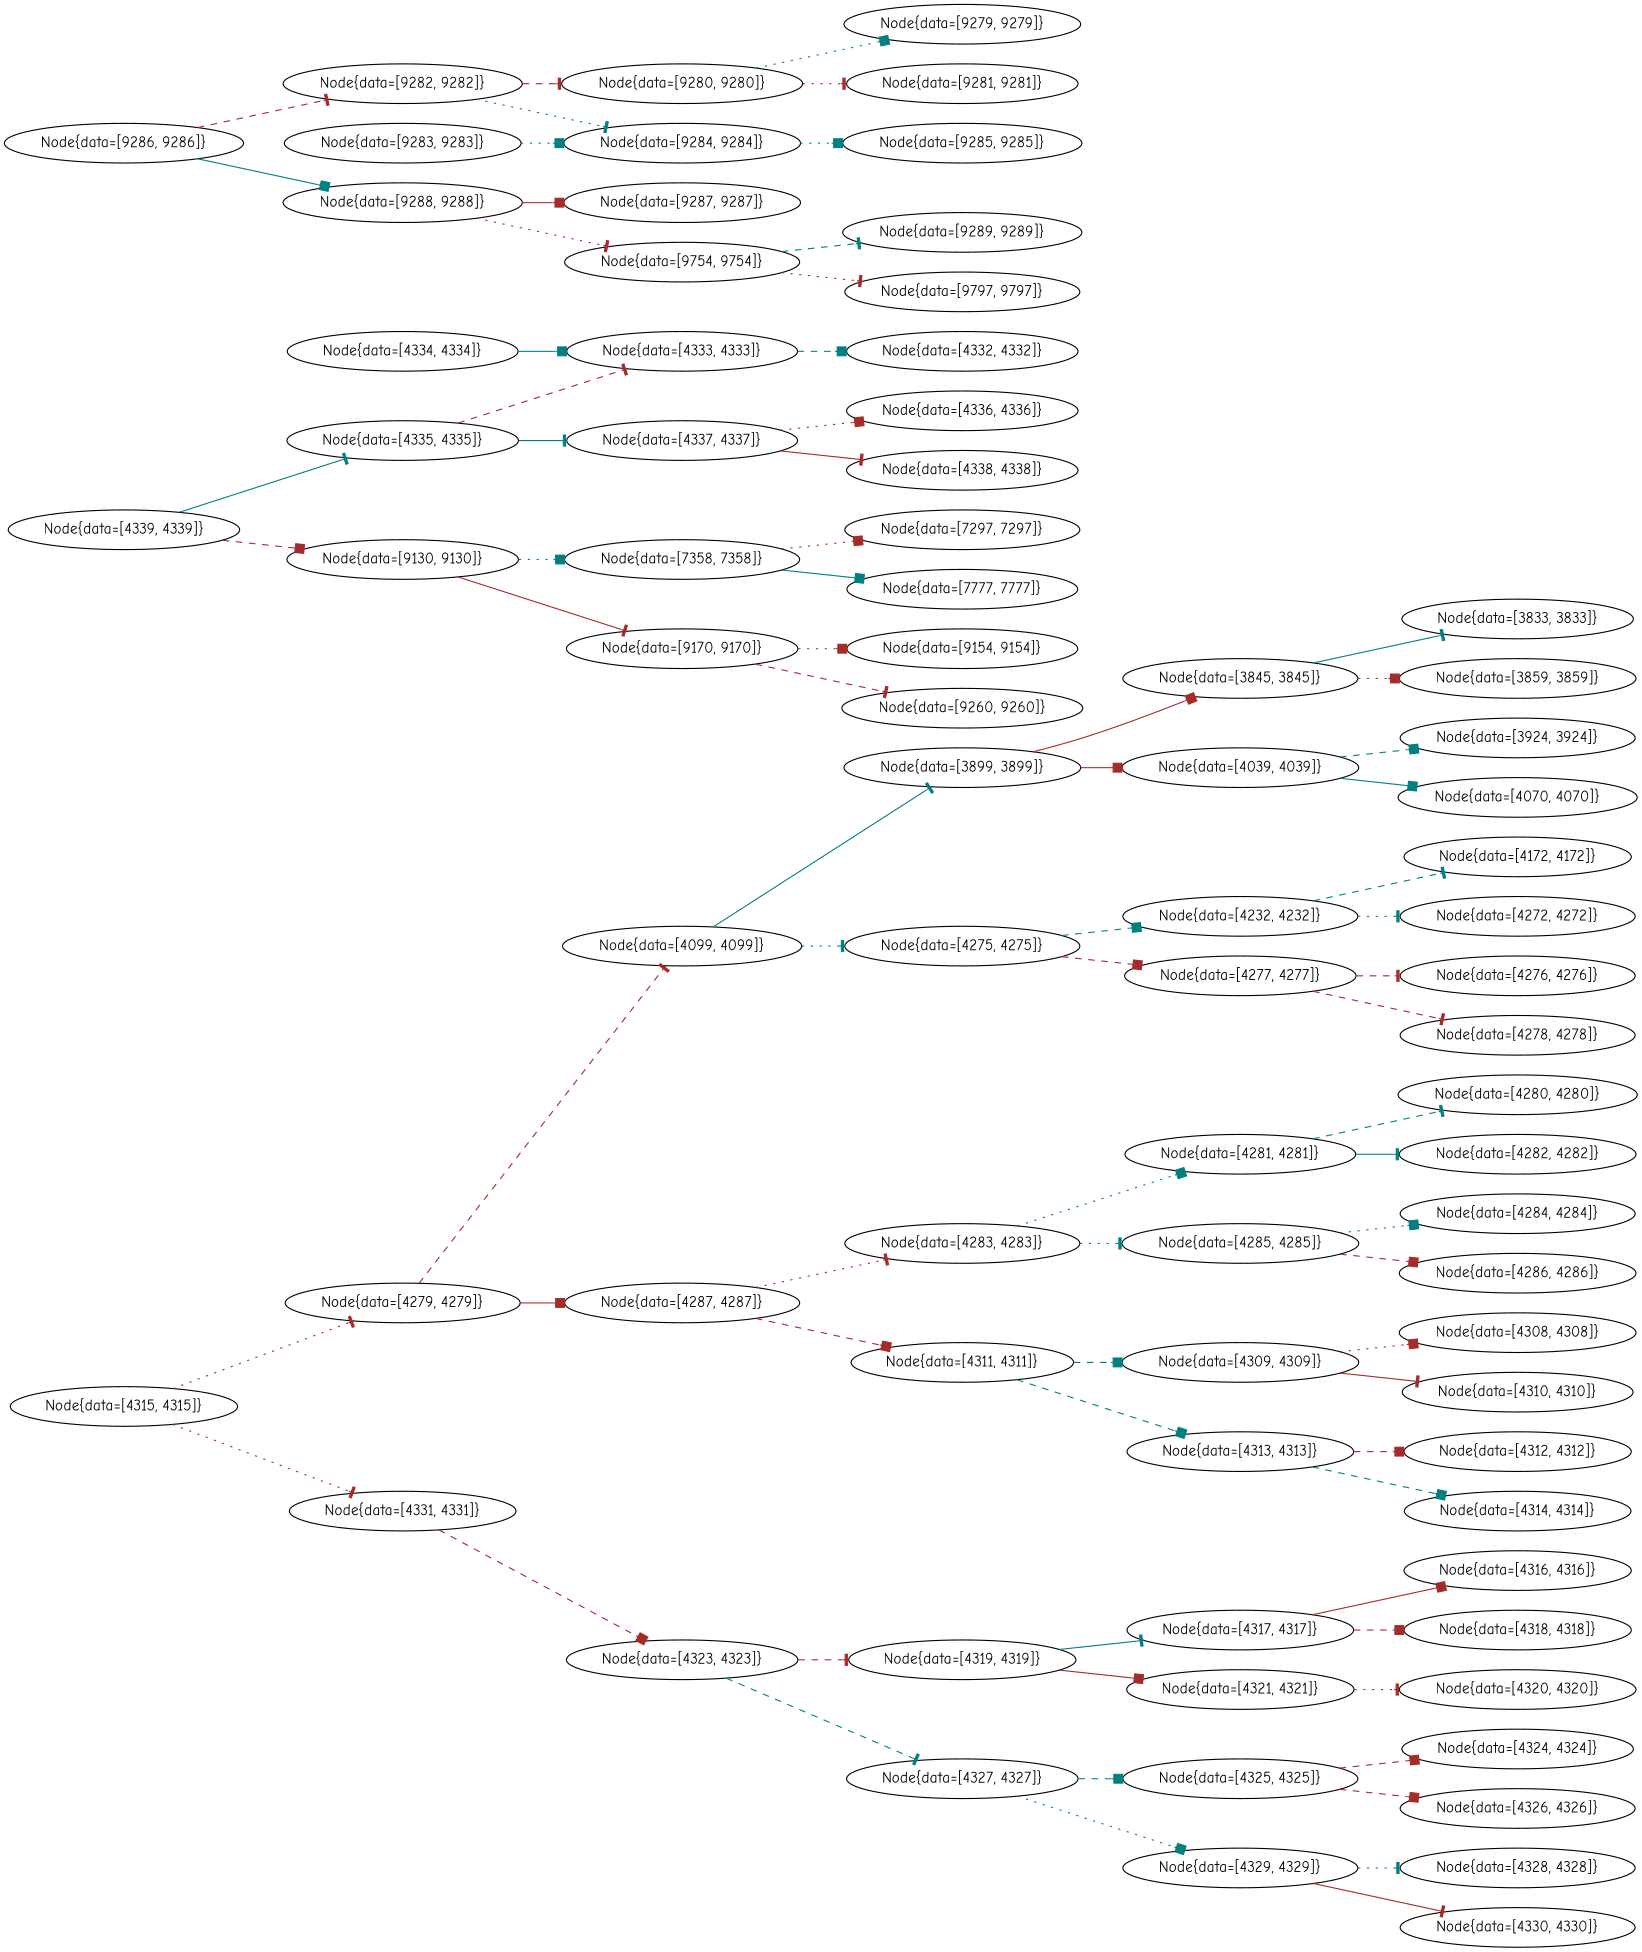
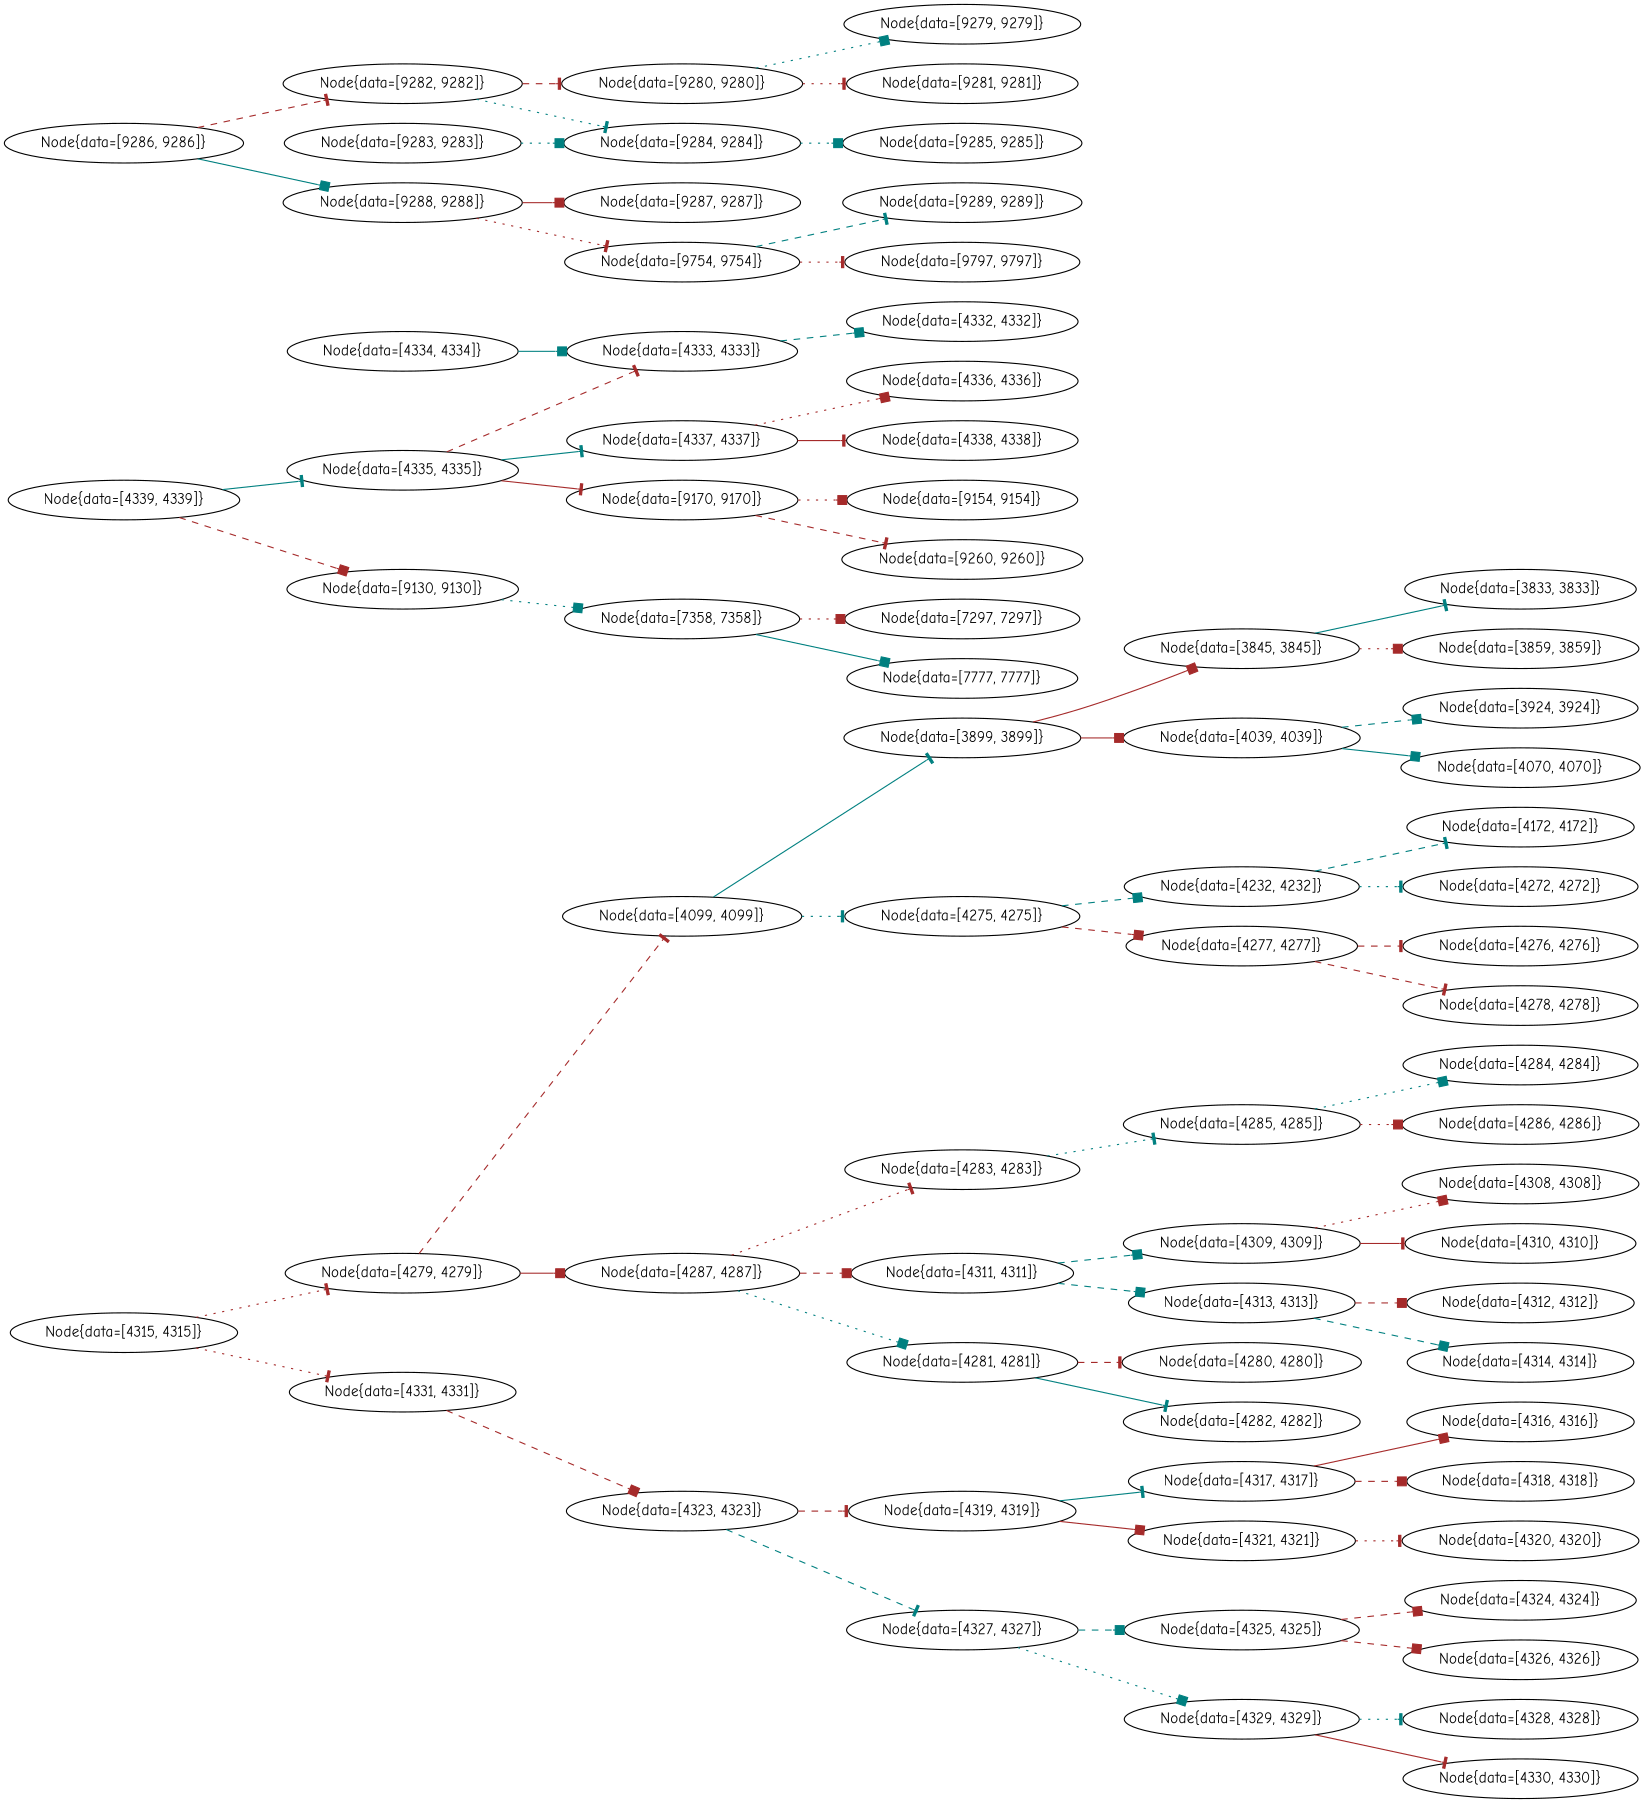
  digraph {
    fontname="Comic Neue"
    rankdir=LR
    node [fontname="Comic Neue"]
    edge [arrowhead=box color=brown fontname="Comic Neue" style=dashed]
    n1 [label="Node{data=[4315, 4315]}"]
    n2 [label="Node{data=[4279, 4279]}"]
    n3 [label="Node{data=[4331, 4331]}"]
    n4 [label="Node{data=[4099, 4099]}"]
    n5 [label="Node{data=[4287, 4287]}"]
    n6 [label="Node{data=[4323, 4323]}"]
    n7 [label="Node{data=[3899, 3899]}"]
    n8 [label="Node{data=[4275, 4275]}"]
    n9 [label="Node{data=[4283, 4283]}"]
    n10 [label="Node{data=[4311, 4311]}"]
    n11 [label="Node{data=[3845, 3845]}"]
    n12 [label="Node{data=[4039, 4039]}"]
    n13 [label="Node{data=[4232, 4232]}"]
    n14 [label="Node{data=[4277, 4277]}"]
    n15 [label="Node{data=[3833, 3833]}"]
    n16 [label="Node{data=[3859, 3859]}"]
    n17 [label="Node{data=[3924, 3924]}"]
    n18 [label="Node{data=[4070, 4070]}"]
    n19 [label="Node{data=[4172, 4172]}"]
    n20 [label="Node{data=[4272, 4272]}"]
    n21 [label="Node{data=[4276, 4276]}"]
    n22 [label="Node{data=[4278, 4278]}"]
    n23 [label="Node{data=[4281, 4281]}"]
    n24 [label="Node{data=[4285, 4285]}"]
    n25 [label="Node{data=[4309, 4309]}"]
    n26 [label="Node{data=[4313, 4313]}"]
    n27 [label="Node{data=[4280, 4280]}"]
    n28 [label="Node{data=[4282, 4282]}"]
    n29 [label="Node{data=[4284, 4284]}"]
    n30 [label="Node{data=[4286, 4286]}"]
    n31 [label="Node{data=[4308, 4308]}"]
    n32 [label="Node{data=[4310, 4310]}"]
    n33 [label="Node{data=[4312, 4312]}"]
    n34 [label="Node{data=[4314, 4314]}"]
    n35 [label="Node{data=[4319, 4319]}"]
    n36 [label="Node{data=[4327, 4327]}"]
    n37 [label="Node{data=[4317, 4317]}"]
    n38 [label="Node{data=[4321, 4321]}"]
    n39 [label="Node{data=[4325, 4325]}"]
    n40 [label="Node{data=[4329, 4329]}"]
    n41 [label="Node{data=[4316, 4316]}"]
    n42 [label="Node{data=[4318, 4318]}"]
    n43 [label="Node{data=[4320, 4320]}"]
    n44 [label="Node{data=[4324, 4324]}"]
    n45 [label="Node{data=[4326, 4326]}"]
    n46 [label="Node{data=[4328, 4328]}"]
    n47 [label="Node{data=[4330, 4330]}"]
    n48 [label="Node{data=[4339, 4339]}"]
    n49 [label="Node{data=[4335, 4335]}"]
    n50 [label="Node{data=[9130, 9130]}"]
    n51 [label="Node{data=[9286, 9286]}"]
    n52 [label="Node{data=[9282, 9282]}"]
    n53 [label="Node{data=[9288, 9288]}"]
    n54 [label="Node{data=[4333, 4333]}"]
    n55 [label="Node{data=[4337, 4337]}"]
    n56 [label="Node{data=[7358, 7358]}"]
    n57 [label="Node{data=[9170, 9170]}"]
    n58 [label="Node{data=[4332, 4332]}"]
    n59 [label="Node{data=[4336, 4336]}"]
    n60 [label="Node{data=[4338, 4338]}"]
    n61 [label="Node{data=[4334, 4334]}"]
    n62 [label="Node{data=[7297, 7297]}"]
    n63 [label="Node{data=[7777, 7777]}"]
    n64 [label="Node{data=[9154, 9154]}"]
    n65 [label="Node{data=[9260, 9260]}"]
    n66 [label="Node{data=[9280, 9280]}"]
    n67 [label="Node{data=[9284, 9284]}"]
    n68 [label="Node{data=[9287, 9287]}"]
    n69 [label="Node{data=[9754, 9754]}"]
    n70 [label="Node{data=[9279, 9279]}"]
    n71 [label="Node{data=[9281, 9281]}"]
    n72 [label="Node{data=[9285, 9285]}"]
    n73 [label="Node{data=[9283, 9283]}"]
    n74 [label="Node{data=[9289, 9289]}"]
    n75 [label="Node{data=[9797, 9797]}"]
    n1 -> n2 [arrowhead=tee style=dotted]
    n1 -> n3 [arrowhead=tee style=dotted]
    n2 -> n4 [arrowhead=tee]
    n2 -> n5 [style=solid]
    n3 -> n6
    n4 -> n7 [arrowhead=tee color=teal style=solid]
    n4 -> n8 [arrowhead=tee color=teal style=dotted]
    n5 -> n9 [arrowhead=tee style=dotted]
    n5 -> n10
    n6 -> n35 [arrowhead=tee]
    n6 -> n36 [arrowhead=tee color=teal]
    n7 -> n11 [style=solid]
    n7 -> n12 [style=solid]
    n8 -> n13 [color=teal]
    n8 -> n14
-   n9 -> n23 [color=teal style=dotted]
+   n5 -> n23 [color=teal style=dotted]
    n9 -> n24 [arrowhead=tee color=teal style=dotted]
    n10 -> n25 [color=teal]
    n10 -> n26 [color=teal]
    n11 -> n15 [arrowhead=tee color=teal style=solid]
    n11 -> n16 [style=dotted]
    n12 -> n17 [color=teal]
    n12 -> n18 [color=teal style=solid]
    n13 -> n19 [arrowhead=tee color=teal]
    n13 -> n20 [arrowhead=tee color=teal style=dotted]
    n14 -> n21 [arrowhead=tee]
    n14 -> n22 [arrowhead=tee]
-   n23 -> n27 [arrowhead=tee color=teal]
+   n23 -> n27 [arrowhead=tee]
    n23 -> n28 [arrowhead=tee color=teal style=solid]
    n24 -> n29 [color=teal style=dotted]
-   n24 -> n30
+   n24 -> n30 [style=dotted]
    n25 -> n31 [style=dotted]
    n25 -> n32 [arrowhead=tee style=solid]
    n26 -> n33
    n26 -> n34 [color=teal]
    n35 -> n37 [arrowhead=tee color=teal style=solid]
    n35 -> n38 [style=solid]
    n36 -> n39 [color=teal]
    n36 -> n40 [color=teal style=dotted]
    n37 -> n41 [style=solid]
    n37 -> n42
    n38 -> n43 [arrowhead=tee style=dotted]
    n39 -> n44
    n39 -> n45
    n40 -> n46 [arrowhead=tee color=teal style=dotted]
    n40 -> n47 [arrowhead=tee style=solid]
    n48 -> n49 [arrowhead=tee color=teal style=solid]
    n48 -> n50
    n49 -> n54 [arrowhead=tee]
    n49 -> n55 [arrowhead=tee color=teal style=solid]
    n50 -> n56 [color=teal style=dotted]
-   n50 -> n57 [arrowhead=tee style=solid]
+   n49 -> n57 [arrowhead=tee style=solid]
    n51 -> n52 [arrowhead=tee]
    n51 -> n53 [color=teal style=solid]
    n52 -> n66 [arrowhead=tee]
    n52 -> n67 [arrowhead=tee color=teal style=dotted]
    n53 -> n68 [style=solid]
    n53 -> n69 [arrowhead=tee style=dotted]
    n54 -> n58 [color=teal]
    n55 -> n59 [style=dotted]
    n55 -> n60 [arrowhead=tee style=solid]
    n56 -> n62 [style=dotted]
    n56 -> n63 [color=teal style=solid]
    n57 -> n64 [style=dotted]
    n57 -> n65 [arrowhead=tee]
    n61 -> n54 [color=teal style=solid]
    n66 -> n70 [color=teal style=dotted]
    n66 -> n71 [arrowhead=tee style=dotted]
    n67 -> n72 [color=teal style=dotted]
    n69 -> n74 [arrowhead=tee color=teal]
    n69 -> n75 [arrowhead=tee style=dotted]
    n73 -> n67 [color=teal style=dotted]
  }
